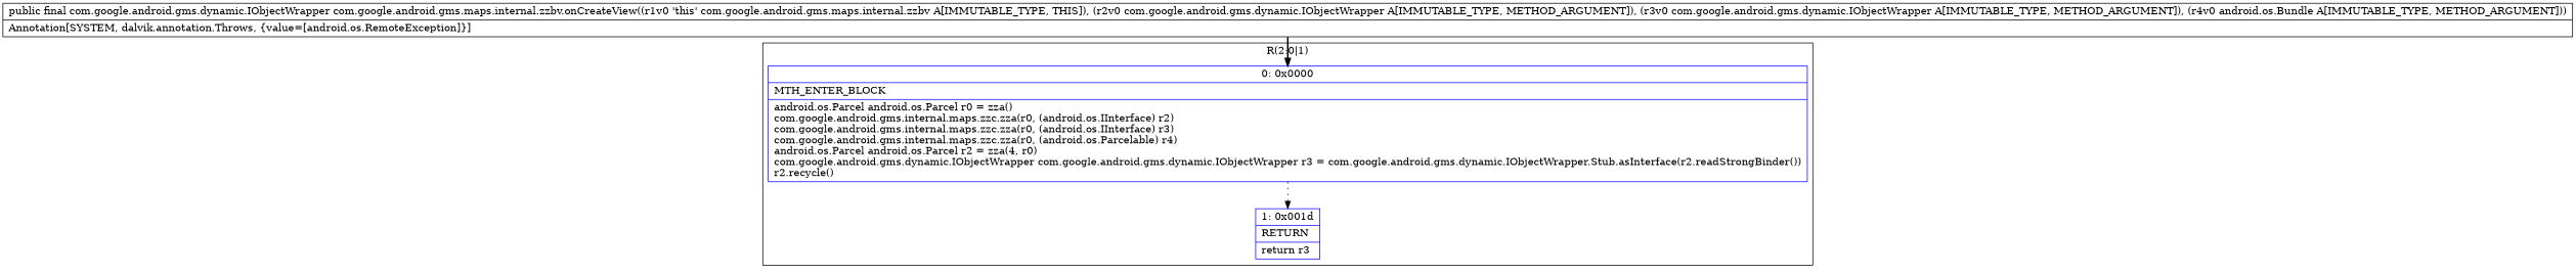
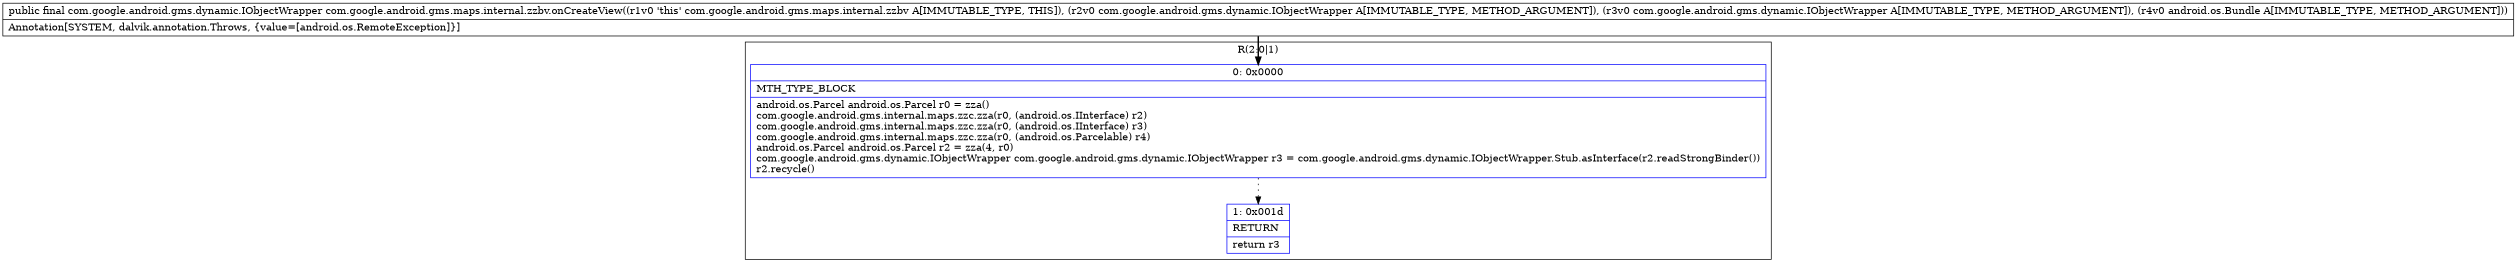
  digraph {
    node [color=blue shape=record]
-   n1 [label="{0\:\ 0x0000|MTH_ENTER_BLOCK\l|android.os.Parcel android.os.Parcel r0 = zza()\lcom.google.android.gms.internal.maps.zzc.zza(r0, (android.os.IInterface) r2)\lcom.google.android.gms.internal.maps.zzc.zza(r0, (android.os.IInterface) r3)\lcom.google.android.gms.internal.maps.zzc.zza(r0, (android.os.Parcelable) r4)\landroid.os.Parcel android.os.Parcel r2 = zza(4, r0)\lcom.google.android.gms.dynamic.IObjectWrapper com.google.android.gms.dynamic.IObjectWrapper r3 = com.google.android.gms.dynamic.IObjectWrapper.Stub.asInterface(r2.readStrongBinder())\lr2.recycle()\l}"]
+   n1 [label="{0\:\ 0x0000|MTH_TYPE_BLOCK\l|android.os.Parcel android.os.Parcel r0 = zza()\lcom.google.android.gms.internal.maps.zzc.zza(r0, (android.os.IInterface) r2)\lcom.google.android.gms.internal.maps.zzc.zza(r0, (android.os.IInterface) r3)\lcom.google.android.gms.internal.maps.zzc.zza(r0, (android.os.Parcelable) r4)\landroid.os.Parcel android.os.Parcel r2 = zza(4, r0)\lcom.google.android.gms.dynamic.IObjectWrapper com.google.android.gms.dynamic.IObjectWrapper r3 = com.google.android.gms.dynamic.IObjectWrapper.Stub.asInterface(r2.readStrongBinder())\lr2.recycle()\l}"]
    n2 [label="{1\:\ 0x001d|RETURN\l|return r3\l}"]
    n3 [label="{public final com.google.android.gms.dynamic.IObjectWrapper com.google.android.gms.maps.internal.zzbv.onCreateView((r1v0 'this' com.google.android.gms.maps.internal.zzbv A[IMMUTABLE_TYPE, THIS]), (r2v0 com.google.android.gms.dynamic.IObjectWrapper A[IMMUTABLE_TYPE, METHOD_ARGUMENT]), (r3v0 com.google.android.gms.dynamic.IObjectWrapper A[IMMUTABLE_TYPE, METHOD_ARGUMENT]), (r4v0 android.os.Bundle A[IMMUTABLE_TYPE, METHOD_ARGUMENT]))  | Annotation[SYSTEM, dalvik.annotation.Throws, \{value=[android.os.RemoteException]\}]\l}" color=""]
    subgraph cluster_1 {
      label="R(2:0|1)"
      n1
      n2
    }
    n1 -> n2 [style=dotted]
    n3 -> n1 [style=bold]
  }
